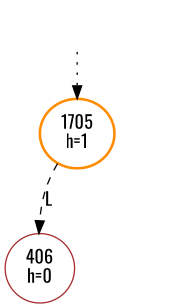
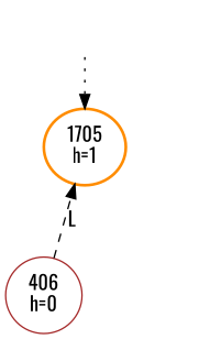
  digraph {
    fontname=Oswald
    node [fontname=Oswald]
    edge [fontname=Oswald]
    DUMMY [style=invis]
    n2 [label="1705\nh=1" penwidth=2 color=darkorange]
    n3 [label="406\nh=0" color=brown]
    R_1705 [style=invis]
    DUMMY -> n2 [style=dotted]
-   n2 -> n3 [label=L style=dashed]
+   n3 -> n2 [label=L style=dashed]
    n2 -> R_1705 [style=invis]
  }
